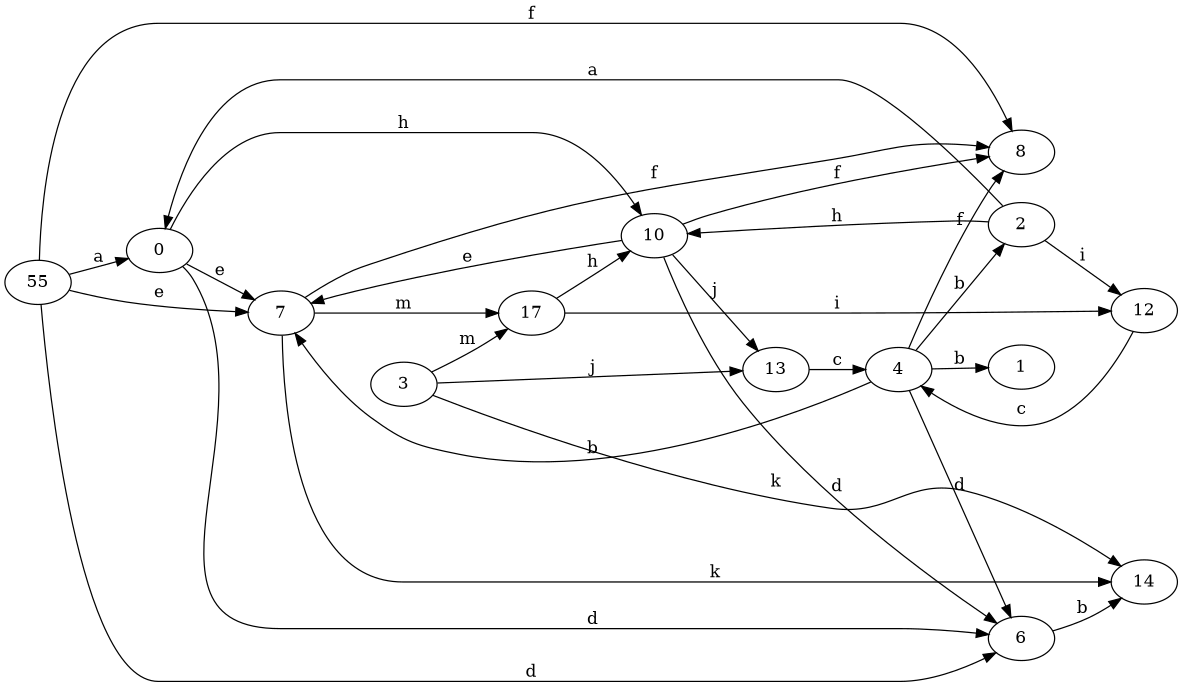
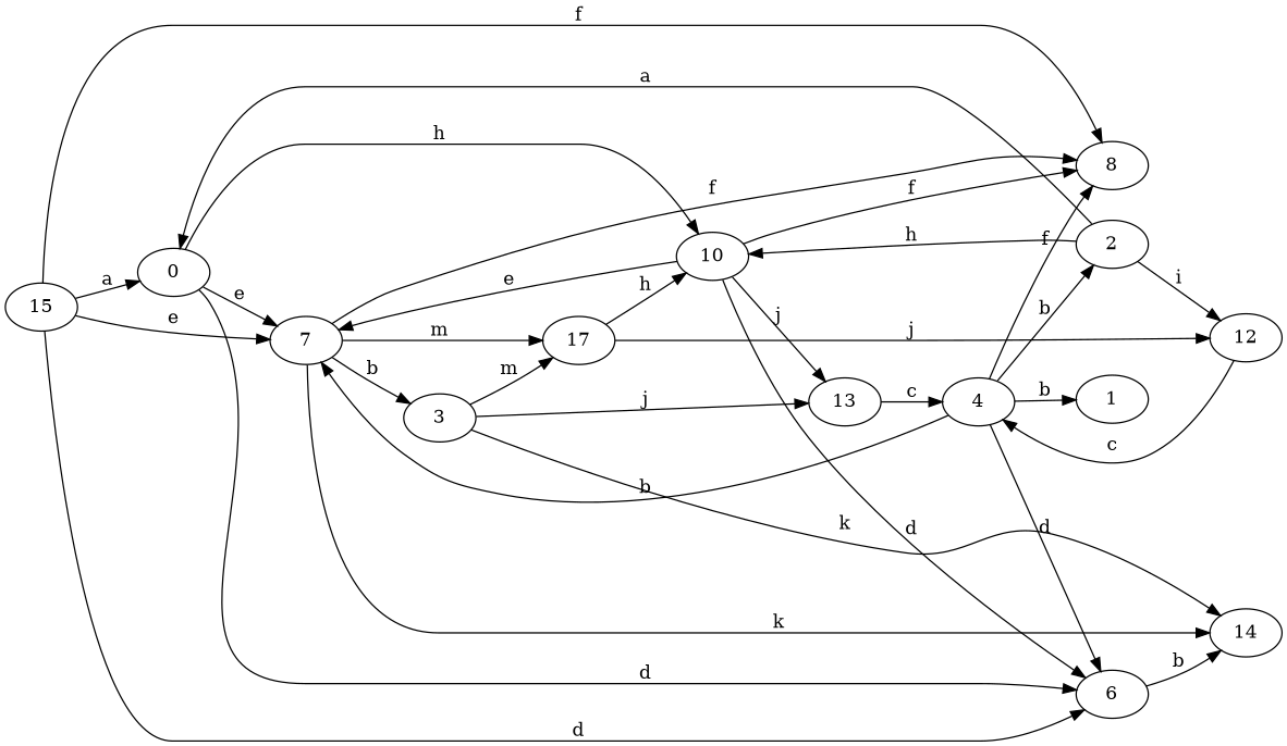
  strict digraph {
    rankdir=LR
    0
    6
    7
    10
    14
    3
    17
    8
    13
    2
    12
    4
    1
-   15 [label=55]
+   15
    0 -> 6 [label=d]
    0 -> 7 [label=e]
    0 -> 10 [label=h]
    6 -> 14 [label=b]
    7 -> 14 [label=k]
+   7 -> 3 [label=b]
    7 -> 17 [label=m]
    7 -> 8 [label=f]
    10 -> 6 [label=d]
    10 -> 7 [label=e]
    10 -> 8 [label=f]
    10 -> 13 [label=j]
    3 -> 14 [label=k]
    3 -> 17 [label=m]
    3 -> 13 [label=j]
    17 -> 10 [label=h]
-   17 -> 12 [label=i]
+   17 -> 12 [label=j]
    13 -> 4 [label=c]
    2 -> 0 [label=a]
    2 -> 10 [label=h]
    2 -> 12 [label=i]
    12 -> 4 [label=c]
    4 -> 6 [label=d]
    4 -> 7 [label=b]
    4 -> 8 [label=f]
    4 -> 2 [label=b]
    4 -> 1 [label=b]
    15 -> 0 [label=a]
    15 -> 6 [label=d]
    15 -> 7 [label=e]
    15 -> 8 [label=f]
  }
